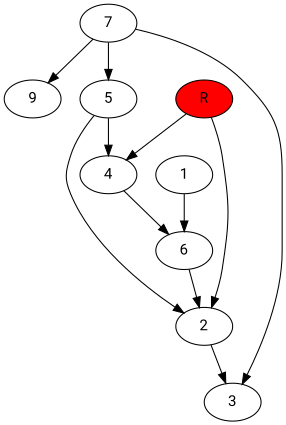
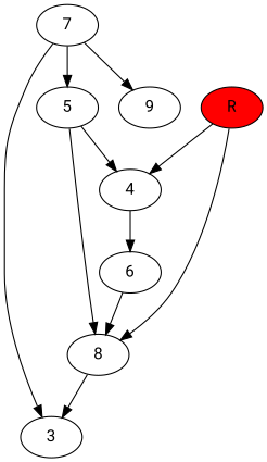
  digraph {
    fontname="Roboto Mono"
    node [fontname="Roboto Mono"]
    edge [fontname="Roboto Mono"]
-   1
    6
-   2
+   2 [label=8]
    3
    4
    5
    7
    9
    R [fillcolor="#ff0000" style=filled]
-   1 -> 6
    6 -> 2
    2 -> 3
    4 -> 6
    5 -> 2
    5 -> 4
    7 -> 3
    7 -> 5
    7 -> 9
    R -> 2
    R -> 4
  }
